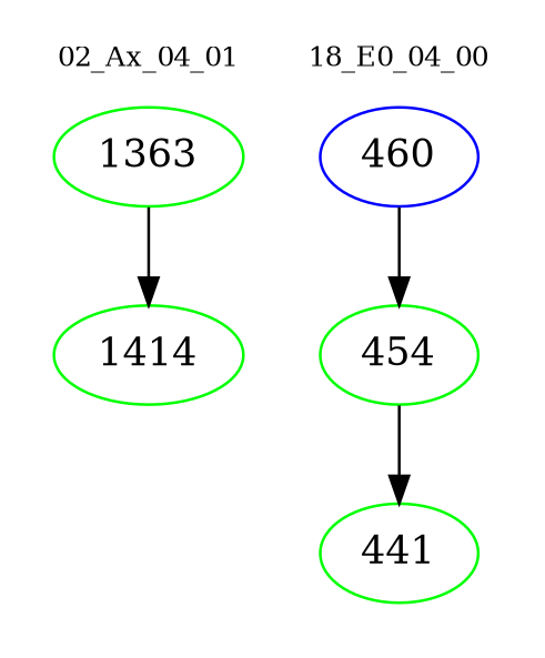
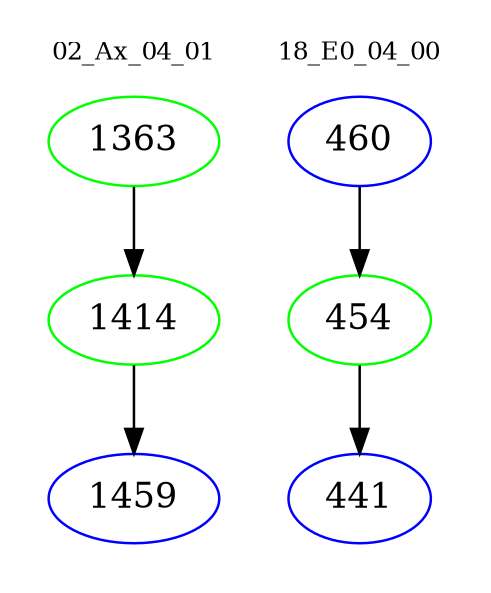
  digraph {
    node [color=green]
    edge [color=black]
    n1 [label=1414]
    n2 [label=1363]
+   n3 [color=blue label=1459]
    n4 [label=454]
-   n5 [label=441]
+   n5 [color=blue label=441]
    n6 [color=blue label=460]
    subgraph cluster_1 {
      color=white
      fontsize=10
      label="02_Ax_04_01"
      n1
      n2
+     n3
    }
    subgraph cluster_2 {
      color=white
      fontsize=10
      label="18_E0_04_00"
      n4
      n5
      n6
    }
+   n1 -> n3
    n2 -> n1
    n4 -> n5
    n6 -> n4
  }
